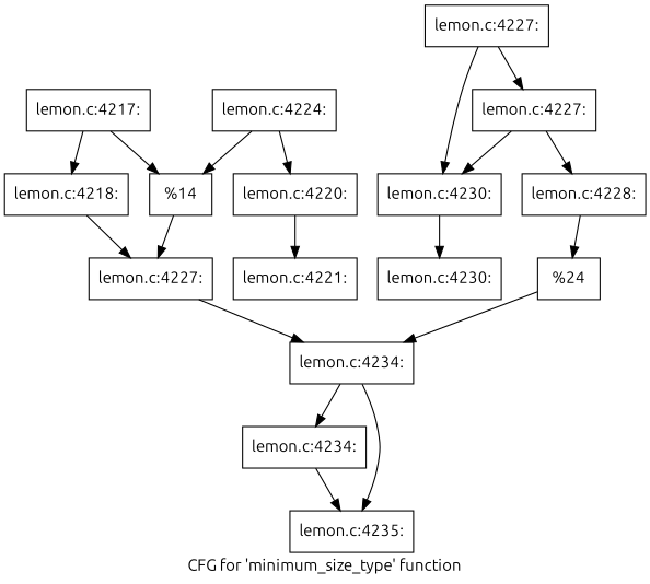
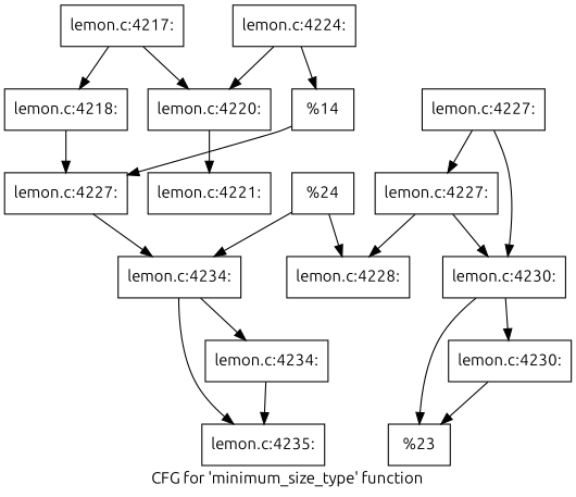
  digraph {
    fontname=Ubuntu
    label="CFG for 'minimum_size_type' function"
    node [fontname=Ubuntu shape=record]
    edge [fontname=Ubuntu]
    n1 [label="{lemon.c:4217:}"]
    n2 [label="{lemon.c:4218:}"]
    n3 [label="{lemon.c:4220:}"]
    n4 [label="{lemon.c:4227:}"]
    n5 [label="{lemon.c:4227:}"]
    n6 [label="{lemon.c:4230:}"]
    n7 [label="{lemon.c:4227:}"]
    n8 [label="{lemon.c:4221:}"]
    n9 [label="{lemon.c:4228:}"]
    n10 [label="{lemon.c:4230:}"]
+   n11 [label="{%23}"]
    n12 [label="{lemon.c:4234:}"]
    n13 [label="{lemon.c:4224:}"]
    n14 [label="{%14}"]
    n15 [label="{lemon.c:4234:}"]
    n16 [label="{lemon.c:4235:}"]
    n17 [label="{%24}"]
    n1 -> n2
-   n1 -> n14
+   n1 -> n3
    n2 -> n7
    n3 -> n8
    n4 -> n5
    n4 -> n6
    n5 -> n6
    n5 -> n9
    n6 -> n10
+   n6 -> n11
    n7 -> n12
-   n9 -> n17
+   n17 -> n9
+   n10 -> n11
    n12 -> n15
    n12 -> n16
    n13 -> n3
    n13 -> n14
    n14 -> n7
    n15 -> n16
    n17 -> n12
  }
